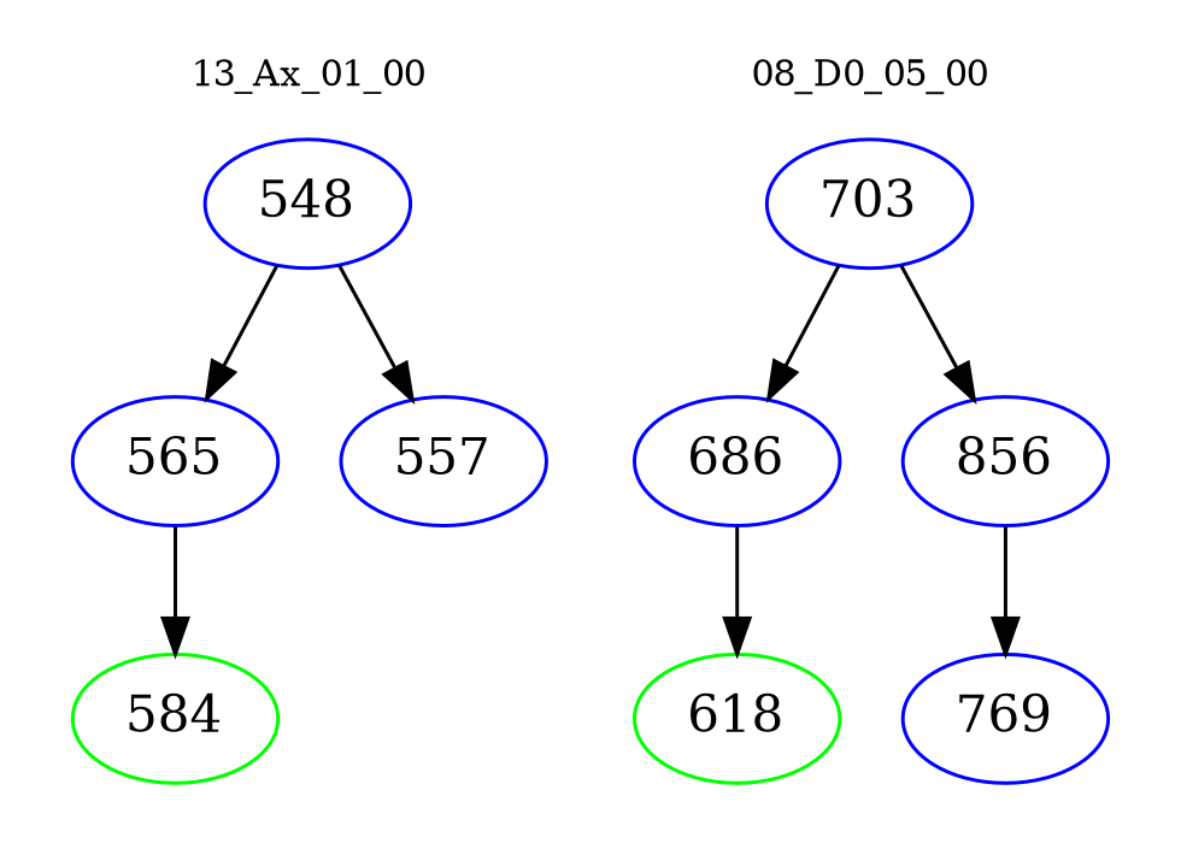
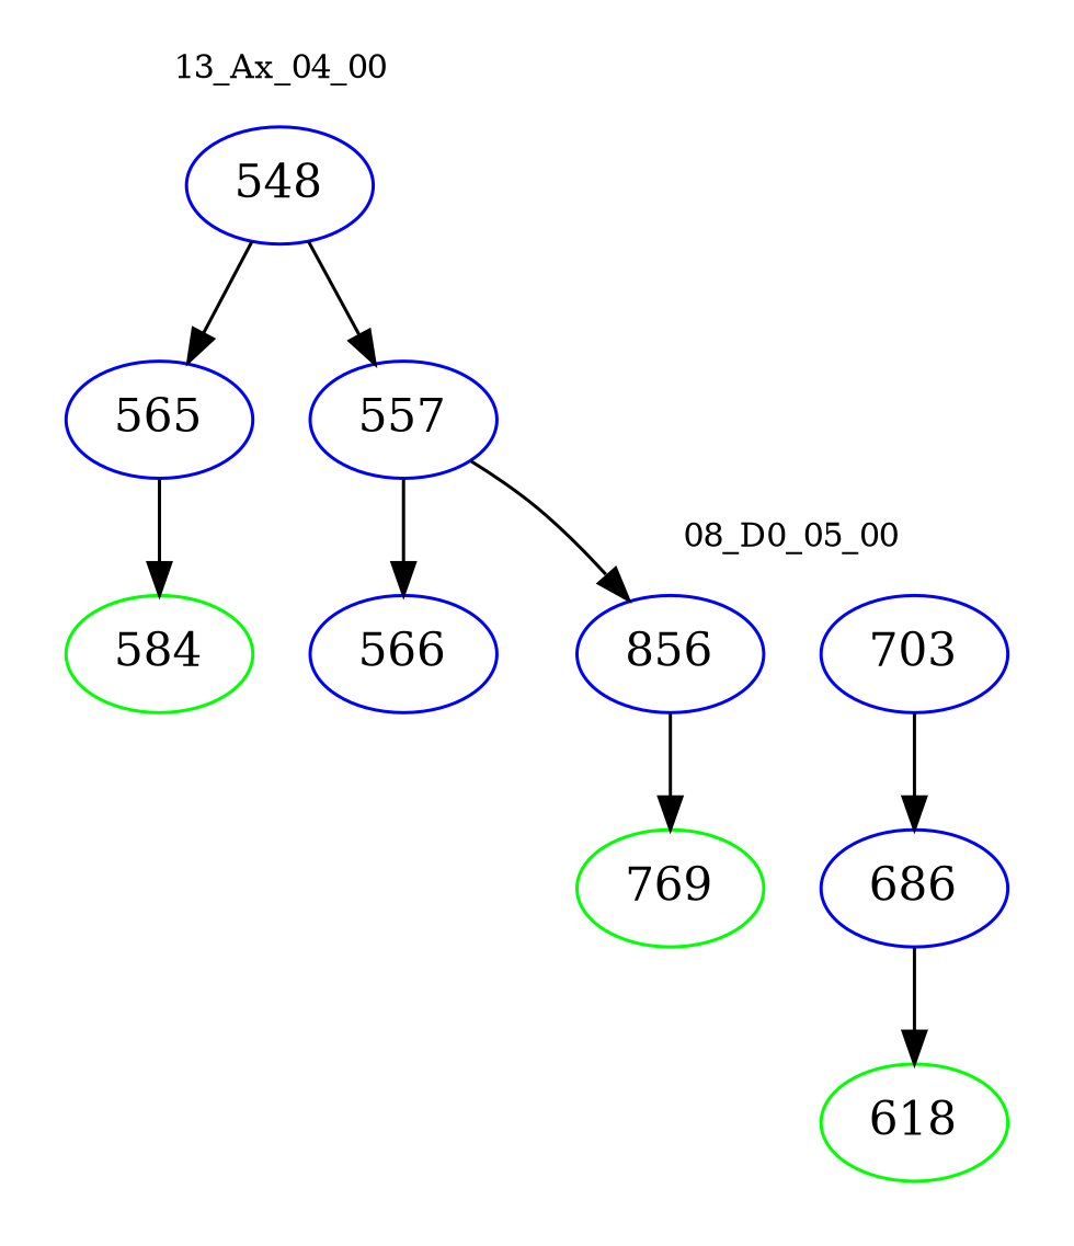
  digraph {
    node [color=blue]
    edge [color=black]
    n1 [label=548]
    n2 [label=565]
    n3 [label=557]
    n4 [color=green label=584]
+   n5 [label=566]
    n6 [label=703]
    n7 [label=686]
    n8 [label=856]
    n9 [color=green label=618]
-   n10 [label=769]
+   n10 [color=green label=769]
    subgraph cluster_1 {
      color=white
      fontsize=10
-     label="13_Ax_01_00"
+     label="13_Ax_04_00"
      n1
      n2
      n3
      n4
+     n5
    }
    subgraph cluster_2 {
      color=white
      fontsize=10
      label="08_D0_05_00"
      n6
      n7
      n8
      n9
      n10
    }
    n1 -> n2
    n1 -> n3
    n2 -> n4
+   n3 -> n5
    n6 -> n7
-   n6 -> n8
+   n3 -> n8
    n7 -> n9
    n8 -> n10
  }
